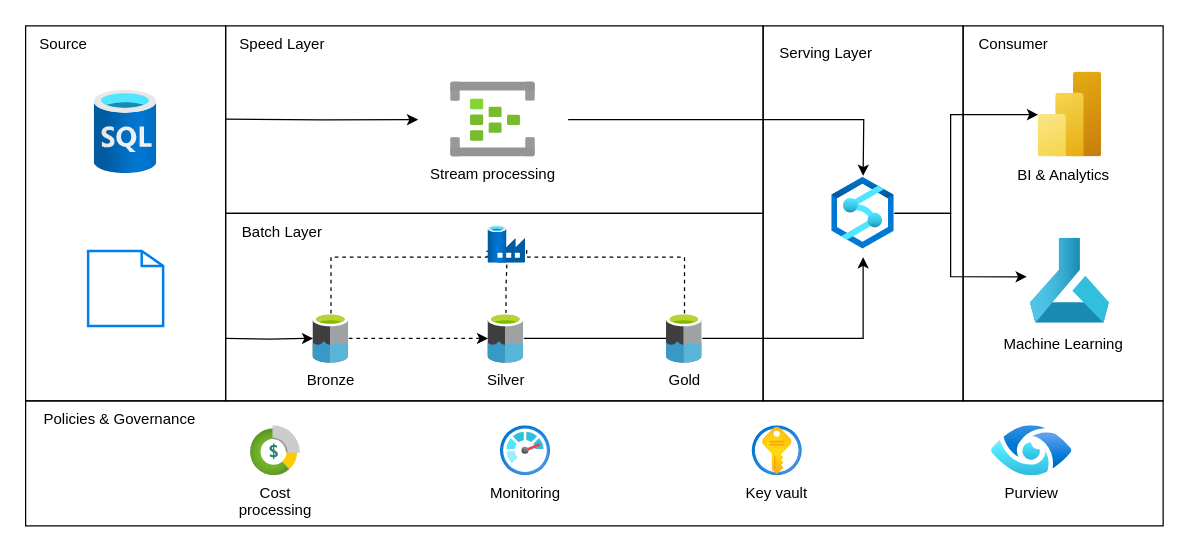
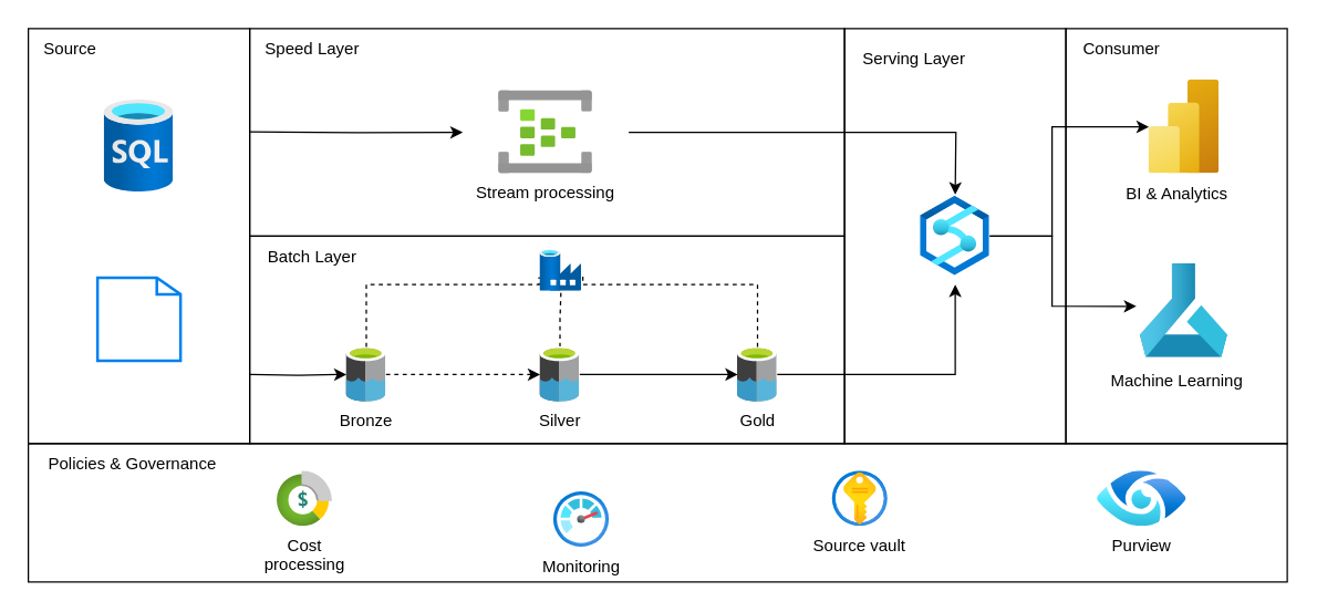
  <mxCell id="0" />
  <mxCell id="1" parent="0" />
  <mxCell id="2" value="" style="rounded=0;whiteSpace=wrap;html=1;direction=south;fillColor=none;movable=1;resizable=1;rotatable=1;deletable=1;editable=1;locked=0;connectable=1;" parent="1" vertex="1"><mxGeometry x="20" y="20" width="160" height="300" as="geometry" /></mxCell>
  <mxCell id="3" value="" style="rounded=0;whiteSpace=wrap;html=1;fillColor=none;movable=1;resizable=1;rotatable=1;deletable=1;editable=1;locked=0;connectable=1;" parent="1" vertex="1"><mxGeometry x="180" y="170" width="430" height="150" as="geometry" /></mxCell>
  <mxCell id="4" value="" style="shape=image;whiteSpace=wrap;html=1;boundedLbl=1;backgroundOutline=1;size=15;labelBackgroundColor=default;verticalAlign=top;verticalLabelPosition=bottom;aspect=fixed;points=[];image=img/lib/azure2/databases/SQL_Database.svg;movable=1;resizable=1;rotatable=1;deletable=1;editable=1;locked=0;connectable=1;" parent="1" vertex="1"><mxGeometry x="75" y="70" width="50" height="70" as="geometry" /></mxCell>
  <mxCell id="5" value="" style="shape=mxgraph.ios7.icons.document;html=1;verticalAlign=top;verticalLabelPosition=bottom;labelBackgroundColor=#ffffff;imageAspect=0;aspect=fixed;image=https://cdn0.iconfinder.com/data/icons/octicons/1024/file-text-128.png;strokeWidth=2;strokeColor=#0080F0;shadow=0;dashed=0;movable=1;resizable=1;rotatable=1;deletable=1;editable=1;locked=0;connectable=1;" parent="1" vertex="1"><mxGeometry x="70" y="200" width="60" height="60" as="geometry" /></mxCell>
  <mxCell id="6" value="" style="rounded=0;whiteSpace=wrap;html=1;fillColor=none;movable=1;resizable=1;rotatable=1;deletable=1;editable=1;locked=0;connectable=1;" parent="1" vertex="1"><mxGeometry x="180" y="20" width="430" height="150" as="geometry" /></mxCell>
  <mxCell id="7" value="Bronze" style="shape=image;whiteSpace=wrap;html=1;boundedLbl=1;backgroundOutline=1;size=15;flipV=0;labelBackgroundColor=default;verticalAlign=top;verticalLabelPosition=bottom;aspect=fixed;image=img/lib/mscae/Data_Lake.svg;sketch=0;points=[];movable=1;resizable=1;rotatable=1;deletable=1;editable=1;locked=0;connectable=1;" parent="1" vertex="1"><mxGeometry x="250" y="250" width="28.57" height="40" as="geometry" /></mxCell>
- <mxCell id="8" style="edgeStyle=orthogonalEdgeStyle;rounded=0;orthogonalLoop=1;jettySize=auto;html=1;movable=1;resizable=1;rotatable=1;deletable=1;editable=1;locked=0;connectable=1;endArrow=none;" parent="1" source="10" target="23" edge="1"><mxGeometry relative="1" as="geometry" /></mxCell>
+ <mxCell id="8" style="edgeStyle=orthogonalEdgeStyle;rounded=0;orthogonalLoop=1;jettySize=auto;html=1;movable=1;resizable=1;rotatable=1;deletable=1;editable=1;locked=0;connectable=1;" parent="1" source="10" target="23" edge="1"><mxGeometry relative="1" as="geometry" /></mxCell>
  <mxCell id="9" style="edgeStyle=orthogonalEdgeStyle;rounded=0;orthogonalLoop=1;jettySize=auto;html=1;dashed=1;endArrow=none;endFill=0;movable=1;resizable=1;rotatable=1;deletable=1;editable=1;locked=0;connectable=1;" parent="1" source="10" target="37" edge="1"><mxGeometry relative="1" as="geometry" /></mxCell>
  <mxCell id="10" value="Silver" style="shape=image;whiteSpace=wrap;html=1;boundedLbl=1;backgroundOutline=1;size=15;flipV=0;labelBackgroundColor=default;verticalAlign=top;verticalLabelPosition=bottom;aspect=fixed;image=img/lib/mscae/Data_Lake.svg;sketch=0;points=[];movable=1;resizable=1;rotatable=1;deletable=1;editable=1;locked=0;connectable=1;" parent="1" vertex="1"><mxGeometry x="390" y="250" width="28.57" height="40" as="geometry" /></mxCell>
  <mxCell id="11" value="" style="rounded=0;whiteSpace=wrap;html=1;direction=south;fillColor=none;movable=1;resizable=1;rotatable=1;deletable=1;editable=1;locked=0;connectable=1;" parent="1" vertex="1"><mxGeometry x="610" y="20" width="160" height="300" as="geometry" /></mxCell>
  <mxCell id="12" style="edgeStyle=orthogonalEdgeStyle;rounded=0;orthogonalLoop=1;jettySize=auto;html=1;movable=1;resizable=1;rotatable=1;deletable=1;editable=1;locked=0;connectable=1;" parent="1" source="14" target="26" edge="1"><mxGeometry relative="1" as="geometry"><mxPoint x="790" y="95" as="targetPoint" /><Array as="points"><mxPoint x="760" y="170" /><mxPoint x="760" y="91" /></Array></mxGeometry></mxCell>
  <mxCell id="13" style="edgeStyle=orthogonalEdgeStyle;rounded=0;orthogonalLoop=1;jettySize=auto;html=1;entryX=-0.04;entryY=0.452;entryDx=0;entryDy=0;entryPerimeter=0;movable=1;resizable=1;rotatable=1;deletable=1;editable=1;locked=0;connectable=1;" parent="1" source="14" target="27" edge="1"><mxGeometry relative="1" as="geometry"><mxPoint x="790" y="220" as="targetPoint" /><Array as="points"><mxPoint x="760" y="170" /><mxPoint x="760" y="221" /></Array></mxGeometry></mxCell>
  <mxCell id="14" value="" style="shape=image;whiteSpace=wrap;html=1;boundedLbl=1;backgroundOutline=1;size=15;flipV=0;labelBackgroundColor=default;verticalAlign=top;verticalLabelPosition=bottom;aspect=fixed;points=[];image=img/lib/azure2/analytics/Azure_Synapse_Analytics.svg;movable=1;resizable=1;rotatable=1;deletable=1;editable=1;locked=0;connectable=1;" parent="1" vertex="1"><mxGeometry x="665" y="135" width="50" height="70" as="geometry" /></mxCell>
  <mxCell id="15" style="edgeStyle=orthogonalEdgeStyle;rounded=0;orthogonalLoop=1;jettySize=auto;html=1;fontFamily=Helvetica;fontSize=12;fontColor=default;movable=1;resizable=1;rotatable=1;deletable=1;editable=1;locked=0;connectable=1;" parent="1" source="16" edge="1"><mxGeometry relative="1" as="geometry"><mxPoint x="690" y="140" as="targetPoint" /></mxGeometry></mxCell>
  <mxCell id="16" value="Stream processing" style="rounded=0;whiteSpace=wrap;html=1;fillColor=none;shape=image;labelBackgroundColor=default;verticalAlign=top;verticalLabelPosition=bottom;aspect=fixed;points=[];image=img/lib/azure2/analytics/Event_Hubs.svg;movable=1;resizable=1;rotatable=1;deletable=1;editable=1;locked=0;connectable=1;" parent="1" vertex="1"><mxGeometry x="334" y="65" width="120" height="60" as="geometry" /></mxCell>
  <mxCell id="17" value="" style="rounded=0;whiteSpace=wrap;html=1;direction=south;fillColor=none;movable=1;resizable=1;rotatable=1;deletable=1;editable=1;locked=0;connectable=1;" parent="1" vertex="1"><mxGeometry x="770" y="20" width="160" height="300" as="geometry" /></mxCell>
  <mxCell id="18" value="" style="rounded=0;whiteSpace=wrap;html=1;fillColor=none;strokeColor=default;movable=1;resizable=1;rotatable=1;deletable=1;editable=1;locked=0;connectable=1;" parent="1" vertex="1"><mxGeometry x="20" y="320" width="910" height="100" as="geometry" /></mxCell>
  <mxCell id="19" style="edgeStyle=orthogonalEdgeStyle;rounded=0;orthogonalLoop=1;jettySize=auto;html=1;entryX=0;entryY=0.501;entryDx=0;entryDy=0;entryPerimeter=0;movable=1;resizable=1;rotatable=1;deletable=1;editable=1;locked=0;connectable=1;dashed=1;" parent="1" source="7" target="10" edge="1"><mxGeometry relative="1" as="geometry" /></mxCell>
  <mxCell id="20" value="Cost processing" style="rounded=0;whiteSpace=wrap;html=1;shape=image;labelBackgroundColor=default;verticalAlign=top;verticalLabelPosition=bottom;aspect=fixed;points=[];image=img/lib/azure2/general/Cost_Management_and_Billing.svg;movable=1;resizable=1;rotatable=1;deletable=1;editable=1;locked=0;connectable=1;" parent="1" vertex="1"><mxGeometry x="180" y="340" width="80" height="40" as="geometry" /></mxCell>
- <mxCell id="21" value="Monitoring" style="rounded=0;whiteSpace=wrap;html=1;shape=image;labelBackgroundColor=default;verticalAlign=top;verticalLabelPosition=bottom;aspect=fixed;points=[];image=img/lib/azure2/management_governance/Monitor.svg;movable=1;resizable=1;rotatable=1;deletable=1;editable=1;locked=0;connectable=1;" parent="1" vertex="1"><mxGeometry x="380" y="340" width="80" height="40" as="geometry" /></mxCell>
- <mxCell id="22" value="Key vault" style="rounded=0;whiteSpace=wrap;html=1;shape=image;labelBackgroundColor=default;verticalAlign=top;verticalLabelPosition=bottom;aspect=fixed;points=[];image=img/lib/azure2/security/Key_Vaults.svg;movable=1;resizable=1;rotatable=1;deletable=1;editable=1;locked=0;connectable=1;" parent="1" vertex="1"><mxGeometry x="581.4" y="340" width="80" height="40" as="geometry" /></mxCell>
+ <mxCell id="21" value="Monitoring" style="rounded=0;whiteSpace=wrap;html=1;shape=image;labelBackgroundColor=default;verticalAlign=top;verticalLabelPosition=bottom;aspect=fixed;points=[];image=img/lib/azure2/management_governance/Monitor.svg;movable=1;resizable=1;rotatable=1;deletable=1;editable=1;locked=0;connectable=1;" parent="1" vertex="1"><mxGeometry x="380" y="355" width="80" height="40" as="geometry" /></mxCell>
+ <mxCell id="22" value="Source vault" style="rounded=0;whiteSpace=wrap;html=1;shape=image;labelBackgroundColor=default;verticalAlign=top;verticalLabelPosition=bottom;aspect=fixed;points=[];image=img/lib/azure2/security/Key_Vaults.svg;movable=1;resizable=1;rotatable=1;deletable=1;editable=1;locked=0;connectable=1;" parent="1" vertex="1"><mxGeometry x="581.4" y="340" width="80" height="40" as="geometry" /></mxCell>
  <mxCell id="23" value="Gold" style="shape=image;whiteSpace=wrap;html=1;boundedLbl=1;backgroundOutline=1;size=15;flipV=0;labelBackgroundColor=default;verticalAlign=top;verticalLabelPosition=bottom;aspect=fixed;image=img/lib/mscae/Data_Lake.svg;sketch=0;points=[];movable=1;resizable=1;rotatable=1;deletable=1;editable=1;locked=0;connectable=1;" parent="1" vertex="1"><mxGeometry x="532.8" y="250" width="28.57" height="40" as="geometry" /></mxCell>
  <mxCell id="24" style="edgeStyle=orthogonalEdgeStyle;rounded=0;orthogonalLoop=1;jettySize=auto;html=1;entryX=0.5;entryY=1;entryDx=0;entryDy=0;entryPerimeter=0;movable=1;resizable=1;rotatable=1;deletable=1;editable=1;locked=0;connectable=1;" parent="1" source="23" target="14" edge="1"><mxGeometry relative="1" as="geometry" /></mxCell>
  <mxCell id="25" style="edgeStyle=orthogonalEdgeStyle;rounded=0;orthogonalLoop=1;jettySize=auto;html=1;exitX=0;exitY=0.5;exitDx=0;exitDy=0;entryX=0;entryY=0.5;entryDx=0;entryDy=0;entryPerimeter=0;movable=1;resizable=1;rotatable=1;deletable=1;editable=1;locked=0;connectable=1;" parent="1" target="7" edge="1"><mxGeometry relative="1" as="geometry"><mxPoint x="180" y="270" as="sourcePoint" /></mxGeometry></mxCell>
  <mxCell id="26" value="" style="image;aspect=fixed;html=1;points=[];align=center;fontSize=12;image=img/lib/azure2/analytics/Power_BI_Embedded.svg;movable=1;resizable=1;rotatable=1;deletable=1;editable=1;locked=0;connectable=1;" parent="1" vertex="1"><mxGeometry x="830" y="57" width="51" height="68" as="geometry" /></mxCell>
  <mxCell id="27" value="" style="image;aspect=fixed;html=1;points=[];align=center;fontSize=12;image=img/lib/azure2/ai_machine_learning/Machine_Learning.svg;movable=1;resizable=1;rotatable=1;deletable=1;editable=1;locked=0;connectable=1;" parent="1" vertex="1"><mxGeometry x="823.5" y="190" width="64" height="68" as="geometry" /></mxCell>
  <mxCell id="28" value="&lt;div&gt;Machine Learning&lt;/div&gt;" style="text;html=1;align=center;verticalAlign=middle;resizable=1;points=[];autosize=1;strokeColor=none;fillColor=none;movable=1;rotatable=1;deletable=1;editable=1;locked=0;connectable=1;" parent="1" vertex="1"><mxGeometry x="790" y="260" width="120" height="30" as="geometry" /></mxCell>
  <mxCell id="29" value="&lt;div&gt;BI &amp;amp; Analytics&lt;/div&gt;" style="text;html=1;align=center;verticalAlign=middle;resizable=1;points=[];autosize=1;strokeColor=none;fillColor=none;movable=1;rotatable=1;deletable=1;editable=1;locked=0;connectable=1;" parent="1" vertex="1"><mxGeometry x="800" y="125" width="100" height="30" as="geometry" /></mxCell>
  <mxCell id="30" value="&lt;div&gt;Speed Layer&lt;/div&gt;" style="text;html=1;align=center;verticalAlign=middle;resizable=1;points=[];autosize=1;strokeColor=none;fillColor=none;movable=1;rotatable=1;deletable=1;editable=1;locked=0;connectable=1;" parent="1" vertex="1"><mxGeometry x="180" y="20" width="90" height="30" as="geometry" /></mxCell>
  <mxCell id="31" value="&lt;div&gt;Batch Layer&lt;/div&gt;" style="text;html=1;align=center;verticalAlign=middle;resizable=1;points=[];autosize=1;strokeColor=none;fillColor=none;movable=1;rotatable=1;deletable=1;editable=1;locked=0;connectable=1;" parent="1" vertex="1"><mxGeometry x="180" y="170" width="90" height="30" as="geometry" /></mxCell>
  <mxCell id="32" value="&lt;div&gt;Source&lt;/div&gt;" style="text;html=1;align=center;verticalAlign=middle;resizable=1;points=[];autosize=1;strokeColor=none;fillColor=none;movable=1;rotatable=1;deletable=1;editable=1;locked=0;connectable=1;" parent="1" vertex="1"><mxGeometry x="20" y="20" width="60" height="30" as="geometry" /></mxCell>
  <mxCell id="33" value="&lt;div&gt;Consumer&lt;/div&gt;" style="text;html=1;align=center;verticalAlign=middle;resizable=1;points=[];autosize=1;strokeColor=none;fillColor=none;movable=1;rotatable=1;deletable=1;editable=1;locked=0;connectable=1;" parent="1" vertex="1"><mxGeometry x="770" y="20" width="80" height="30" as="geometry" /></mxCell>
  <mxCell id="34" value="Serving Layer" style="text;html=1;align=center;verticalAlign=middle;resizable=1;points=[];autosize=1;strokeColor=none;fillColor=none;movable=1;rotatable=1;deletable=1;editable=1;locked=0;connectable=1;" parent="1" vertex="1"><mxGeometry x="610" y="27" width="100" height="30" as="geometry" /></mxCell>
  <mxCell id="35" value="Purview" style="rounded=0;whiteSpace=wrap;html=1;shape=image;labelBackgroundColor=default;verticalAlign=top;verticalLabelPosition=bottom;aspect=fixed;image=img/lib/azure2/databases/Azure_Purview_Accounts.svg;points=[];movable=1;resizable=1;rotatable=1;deletable=1;editable=1;locked=0;connectable=1;" parent="1" vertex="1"><mxGeometry x="785" y="340" width="80" height="40" as="geometry" /></mxCell>
  <mxCell id="36" value="&lt;div&gt;Policies &amp;amp; Governance&lt;/div&gt;" style="text;html=1;align=center;verticalAlign=middle;resizable=1;points=[];autosize=1;strokeColor=none;fillColor=none;movable=1;rotatable=1;deletable=1;editable=1;locked=0;connectable=1;" parent="1" vertex="1"><mxGeometry x="20" y="320" width="150" height="30" as="geometry" /></mxCell>
  <mxCell id="37" value="" style="image;aspect=fixed;html=1;points=[];align=center;fontSize=12;image=img/lib/azure2/databases/Data_Factory.svg;movable=1;resizable=1;rotatable=1;deletable=1;editable=1;locked=0;connectable=1;" parent="1" vertex="1"><mxGeometry x="390" y="180" width="30" height="30" as="geometry" /></mxCell>
  <mxCell id="38" style="edgeStyle=orthogonalEdgeStyle;rounded=0;orthogonalLoop=1;jettySize=auto;html=1;entryX=-0.028;entryY=0.656;entryDx=0;entryDy=0;entryPerimeter=0;dashed=1;endArrow=none;endFill=0;movable=1;resizable=1;rotatable=1;deletable=1;editable=1;locked=0;connectable=1;" parent="1" source="7" target="37" edge="1"><mxGeometry relative="1" as="geometry"><Array as="points"><mxPoint x="264" y="205" /><mxPoint x="389" y="205" /></Array></mxGeometry></mxCell>
  <mxCell id="39" style="edgeStyle=orthogonalEdgeStyle;rounded=0;orthogonalLoop=1;jettySize=auto;html=1;entryX=1.028;entryY=0.628;entryDx=0;entryDy=0;entryPerimeter=0;dashed=1;endArrow=none;endFill=0;movable=1;resizable=1;rotatable=1;deletable=1;editable=1;locked=0;connectable=1;" parent="1" source="23" target="37" edge="1"><mxGeometry relative="1" as="geometry"><Array as="points"><mxPoint x="547" y="205" /><mxPoint x="421" y="205" /></Array></mxGeometry></mxCell>
  <mxCell id="40" style="edgeStyle=orthogonalEdgeStyle;rounded=0;orthogonalLoop=1;jettySize=auto;html=1;exitX=0;exitY=0.5;exitDx=0;exitDy=0;movable=1;resizable=1;rotatable=1;deletable=1;editable=1;locked=0;connectable=1;" parent="1" target="16" edge="1"><mxGeometry relative="1" as="geometry"><mxPoint x="180" y="94.66" as="sourcePoint" /><mxPoint x="250" y="94.66" as="targetPoint" /></mxGeometry></mxCell>
